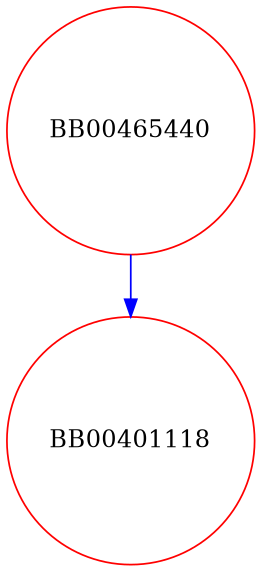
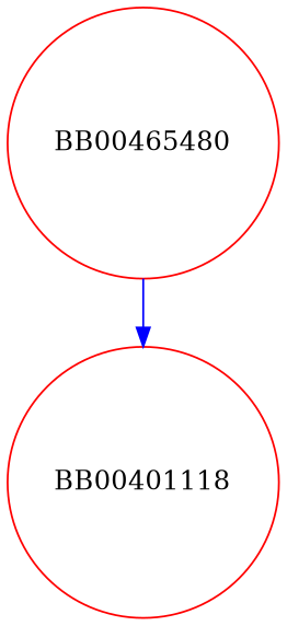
  digraph {
    splines=ortho
    node [shape=circle color=red]
-   BB00465440
+   BB00465440 [label=BB00465480]
    BB00401118
    BB00465440 -> BB00401118 [color=blue]
  }
